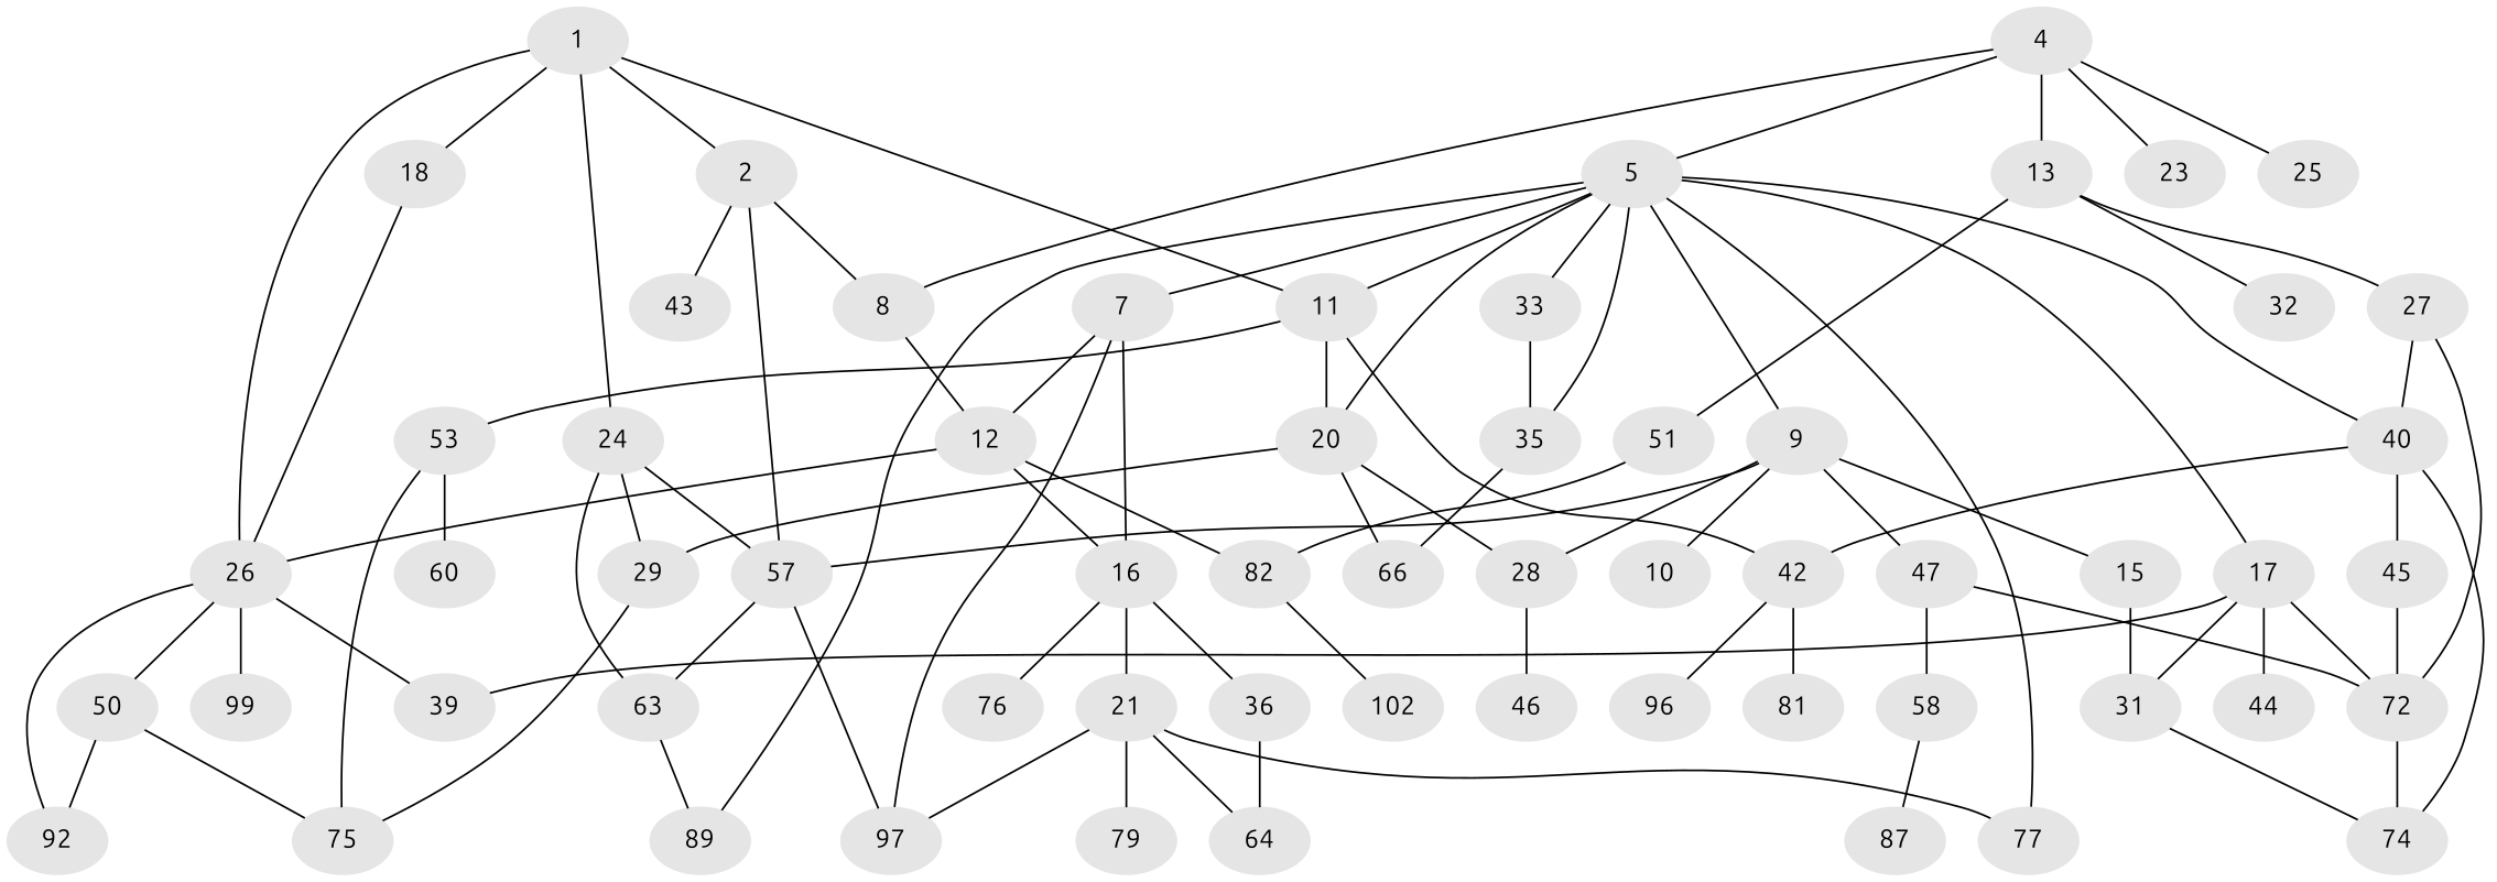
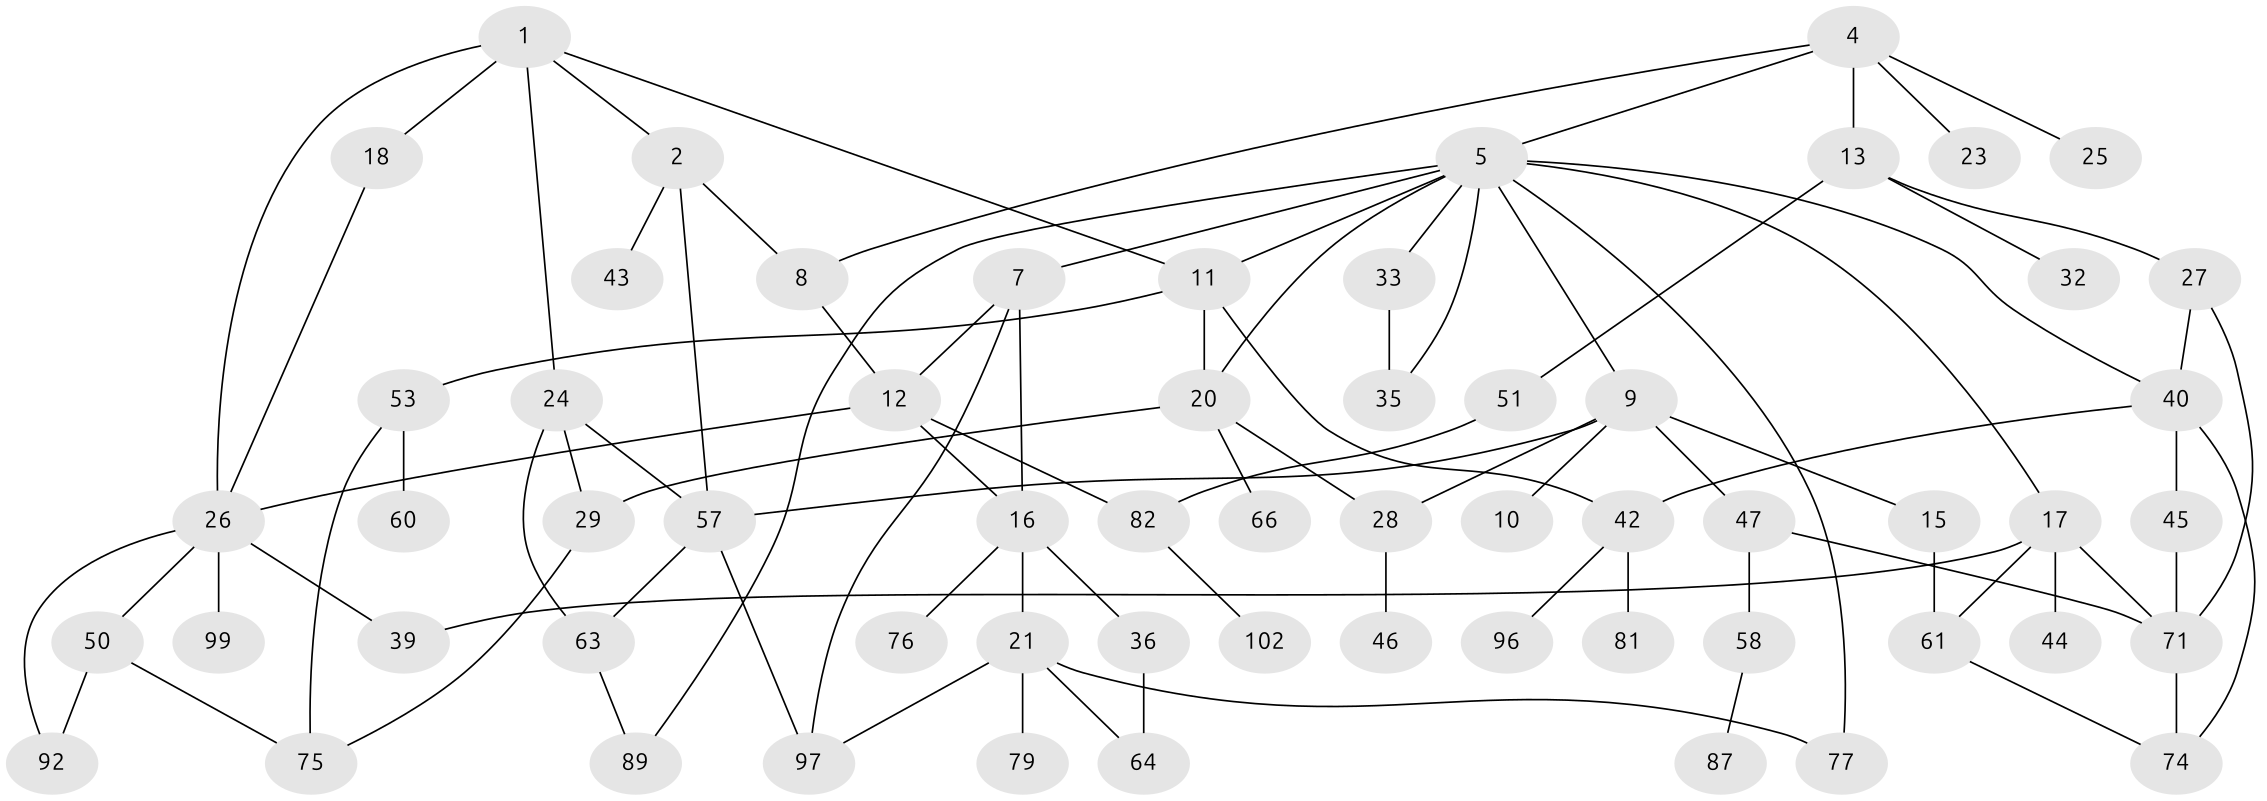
  graph {
    fontname=Ubuntu
    node [color=gray90 fontname=Ubuntu style=filled]
    edge [fontname=Ubuntu]
    1 [super="+3"]
    2 [super="+6"]
    11 [super="+37"]
    18 [super="+30"]
    24
    26 [super="+68"]
    8 [super="+84"]
    43
    57 [super="+80"]
    4 [super="+22"]
    5 [super="+14"]
    13 [super="+19"]
    23 [super="+61"]
    25 [super="+95"]
    20
    42 [super="+73"]
    53 [super="+70"]
    29 [super="+88"]
    63 [super="+85"]
    39 [super="+67"]
    50 [super="+90"]
    92
    99
    12 [super="+52"]
    97
    7 [super="+38"]
    9 [super="+98"]
    17 [super="+100"]
    33
    35 [super="+78"]
    40 [super="+41"]
    77
    89 [super="+93"]
    27 [super="+54"]
    32 [super="+34"]
    n36 [label=51 super="+72"]
    16 [super="+48"]
    10
    15
    28 [super="+51"]
    47 [super="+86"]
-   31 [super="+59"]
+   31 [super="+59" label=61]
    44
-   71 [super="+103" label=72]
+   71 [super="+103"]
    66 [super="+101"]
    74 [super="+94"]
    45
    82 [super="+83"]
    21 [super="+69"]
    36 [super="+55"]
    76
    46 [super="+49"]
    58 [super="+65"]
    81
    96
    75 [super="+91"]
    60
    102
    64
    79
    87
    1 -- 2
    1 -- 11
    1 -- 18
    1 -- 24
    1 -- 26
    2 -- 8
    2 -- 43
    2 -- 57
    11 -- 20
    11 -- 42
    11 -- 53
    18 -- 26
    24 -- 57
    24 -- 29
    24 -- 63
    26 -- 39
    26 -- 50
    26 -- 92
    26 -- 99
    8 -- 12
    57 -- 63
    57 -- 97
    4 -- 8
    4 -- 5
    4 -- 13
    4 -- 23
    4 -- 25
    5 -- 11
    5 -- 20
    5 -- 7
    5 -- 9
    5 -- 17
    5 -- 33
    5 -- 35
    5 -- 40
    5 -- 77
    5 -- 89
    13 -- 27
    13 -- 32
    13 -- n36
    20 -- 29
    20 -- 28
    20 -- 66
    42 -- 81
    42 -- 96
    53 -- 75
    53 -- 60
    29 -- 75
    63 -- 89
    50 -- 92
    50 -- 75
    12 -- 26
    12 -- 16
    12 -- 82
    7 -- 12
    7 -- 97
    7 -- 16
    9 -- 57
    9 -- 10
    9 -- 15
    9 -- 28
    9 -- 47
    17 -- 39 [weight=2]
    17 -- 31
    17 -- 44
    17 -- 71
    33 -- 35
-   35 -- 66
    40 -- 42
    40 -- 74
    40 -- 45
    27 -- 40
    27 -- 71
    n36 -- 82
    16 -- 21
    16 -- 36
    16 -- 76
    15 -- 31
    28 -- 46
    47 -- 71
    47 -- 58
    31 -- 74
    71 -- 74
    45 -- 71
    82 -- 102
    21 -- 97
    21 -- 77
    21 -- 64
    21 -- 79
    36 -- 64
    58 -- 87
  }
